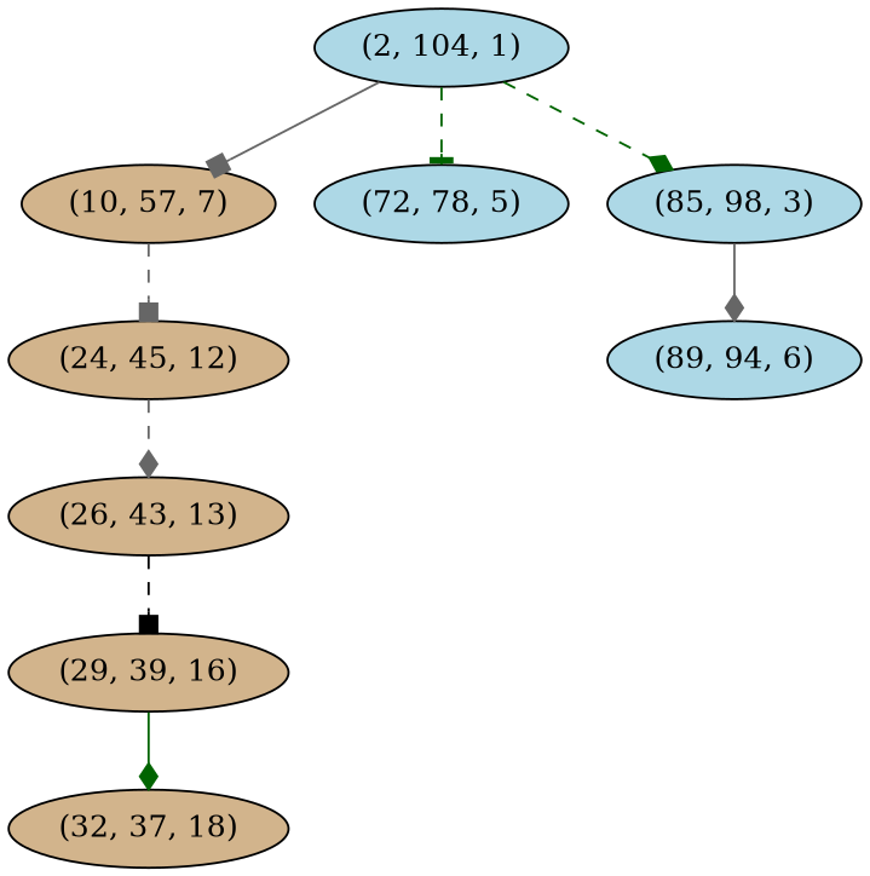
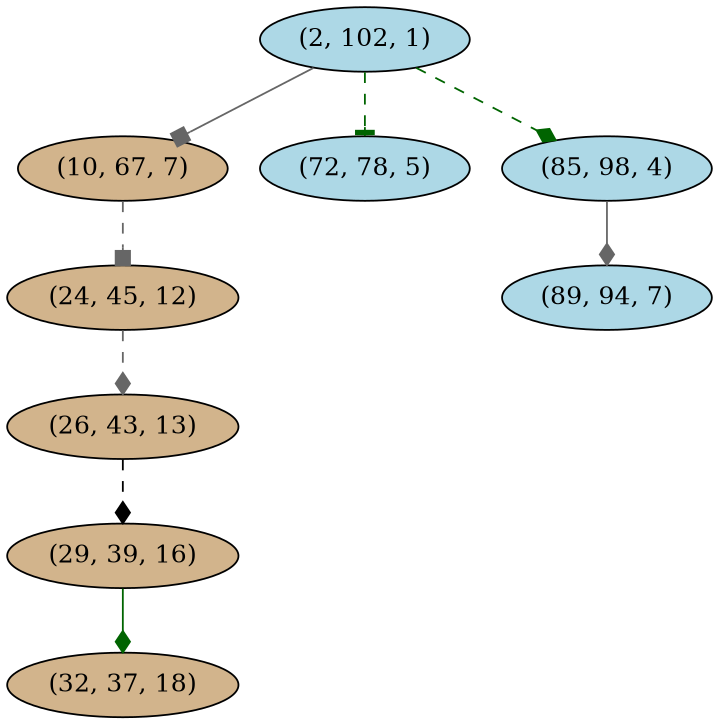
  digraph {
    node [fillcolor=tan style=filled]
    edge [arrowhead=diamond color=gray40 style=dashed]
-   "(2, 104, 1)" [fillcolor=lightblue]
-   "(10, 57, 7)"
+   "(2, 104, 1)" [fillcolor=lightblue label="(2, 102, 1)"]
+   "(10, 57, 7)" [label="(10, 67, 7)"]
    "(72, 78, 5)" [fillcolor=lightblue]
-   "(85, 98, 3)" [fillcolor=lightblue]
+   "(85, 98, 3)" [fillcolor=lightblue label="(85, 98, 4)"]
    "(24, 45, 12)"
-   "(89, 94, 6)" [fillcolor=lightblue]
+   "(89, 94, 6)" [fillcolor=lightblue label="(89, 94, 7)"]
    "(26, 43, 13)"
    "(29, 39, 16)"
    "(32, 37, 18)"
    "(2, 104, 1)" -> "(10, 57, 7)" [arrowhead=box style=solid]
    "(2, 104, 1)" -> "(72, 78, 5)" [arrowhead=tee color=darkgreen]
    "(2, 104, 1)" -> "(85, 98, 3)" [color=darkgreen]
    "(10, 57, 7)" -> "(24, 45, 12)" [arrowhead=box]
    "(85, 98, 3)" -> "(89, 94, 6)" [style=solid]
    "(24, 45, 12)" -> "(26, 43, 13)"
-   "(26, 43, 13)" -> "(29, 39, 16)" [arrowhead=box color=black]
+   "(26, 43, 13)" -> "(29, 39, 16)" [color=black]
    "(29, 39, 16)" -> "(32, 37, 18)" [color=darkgreen style=solid]
  }
